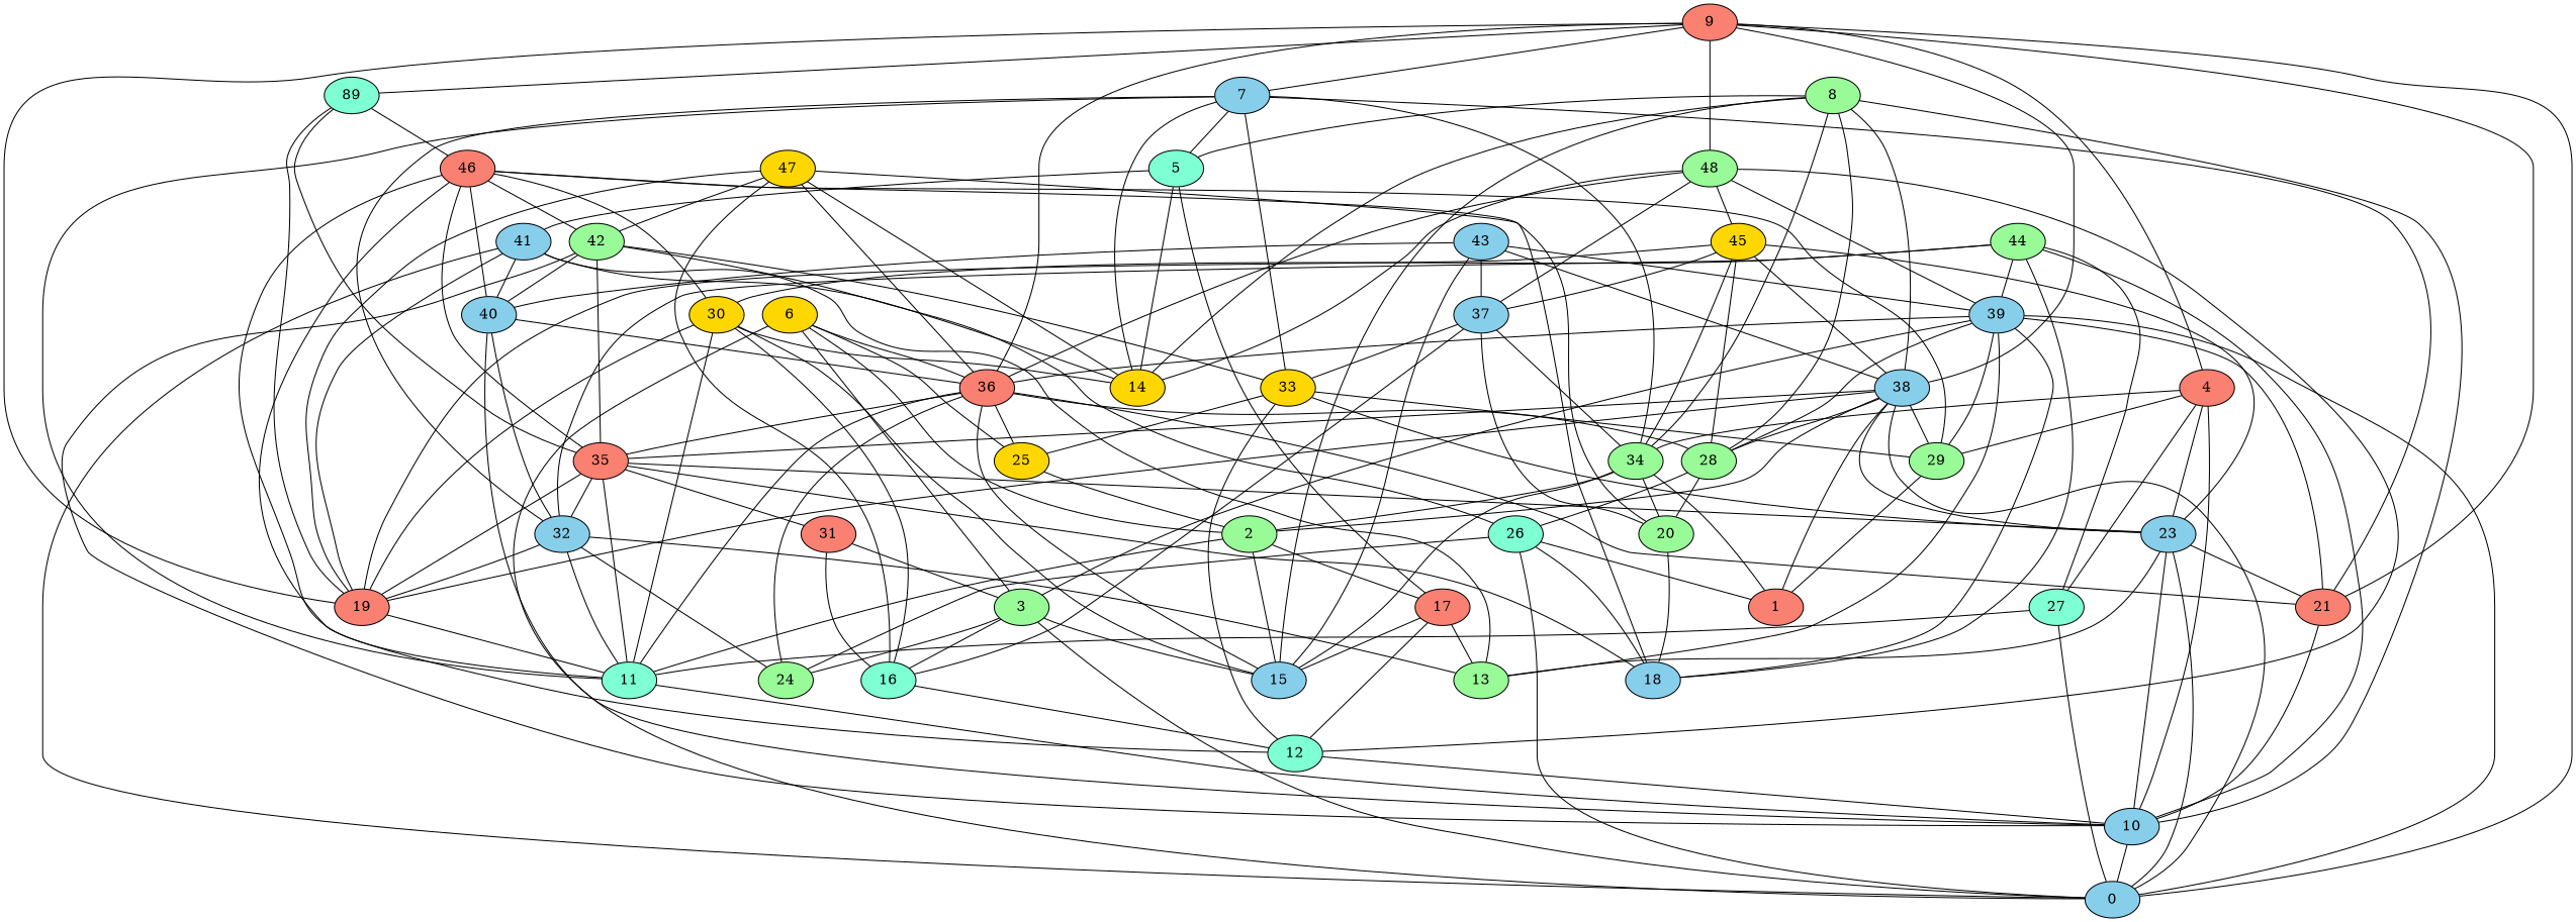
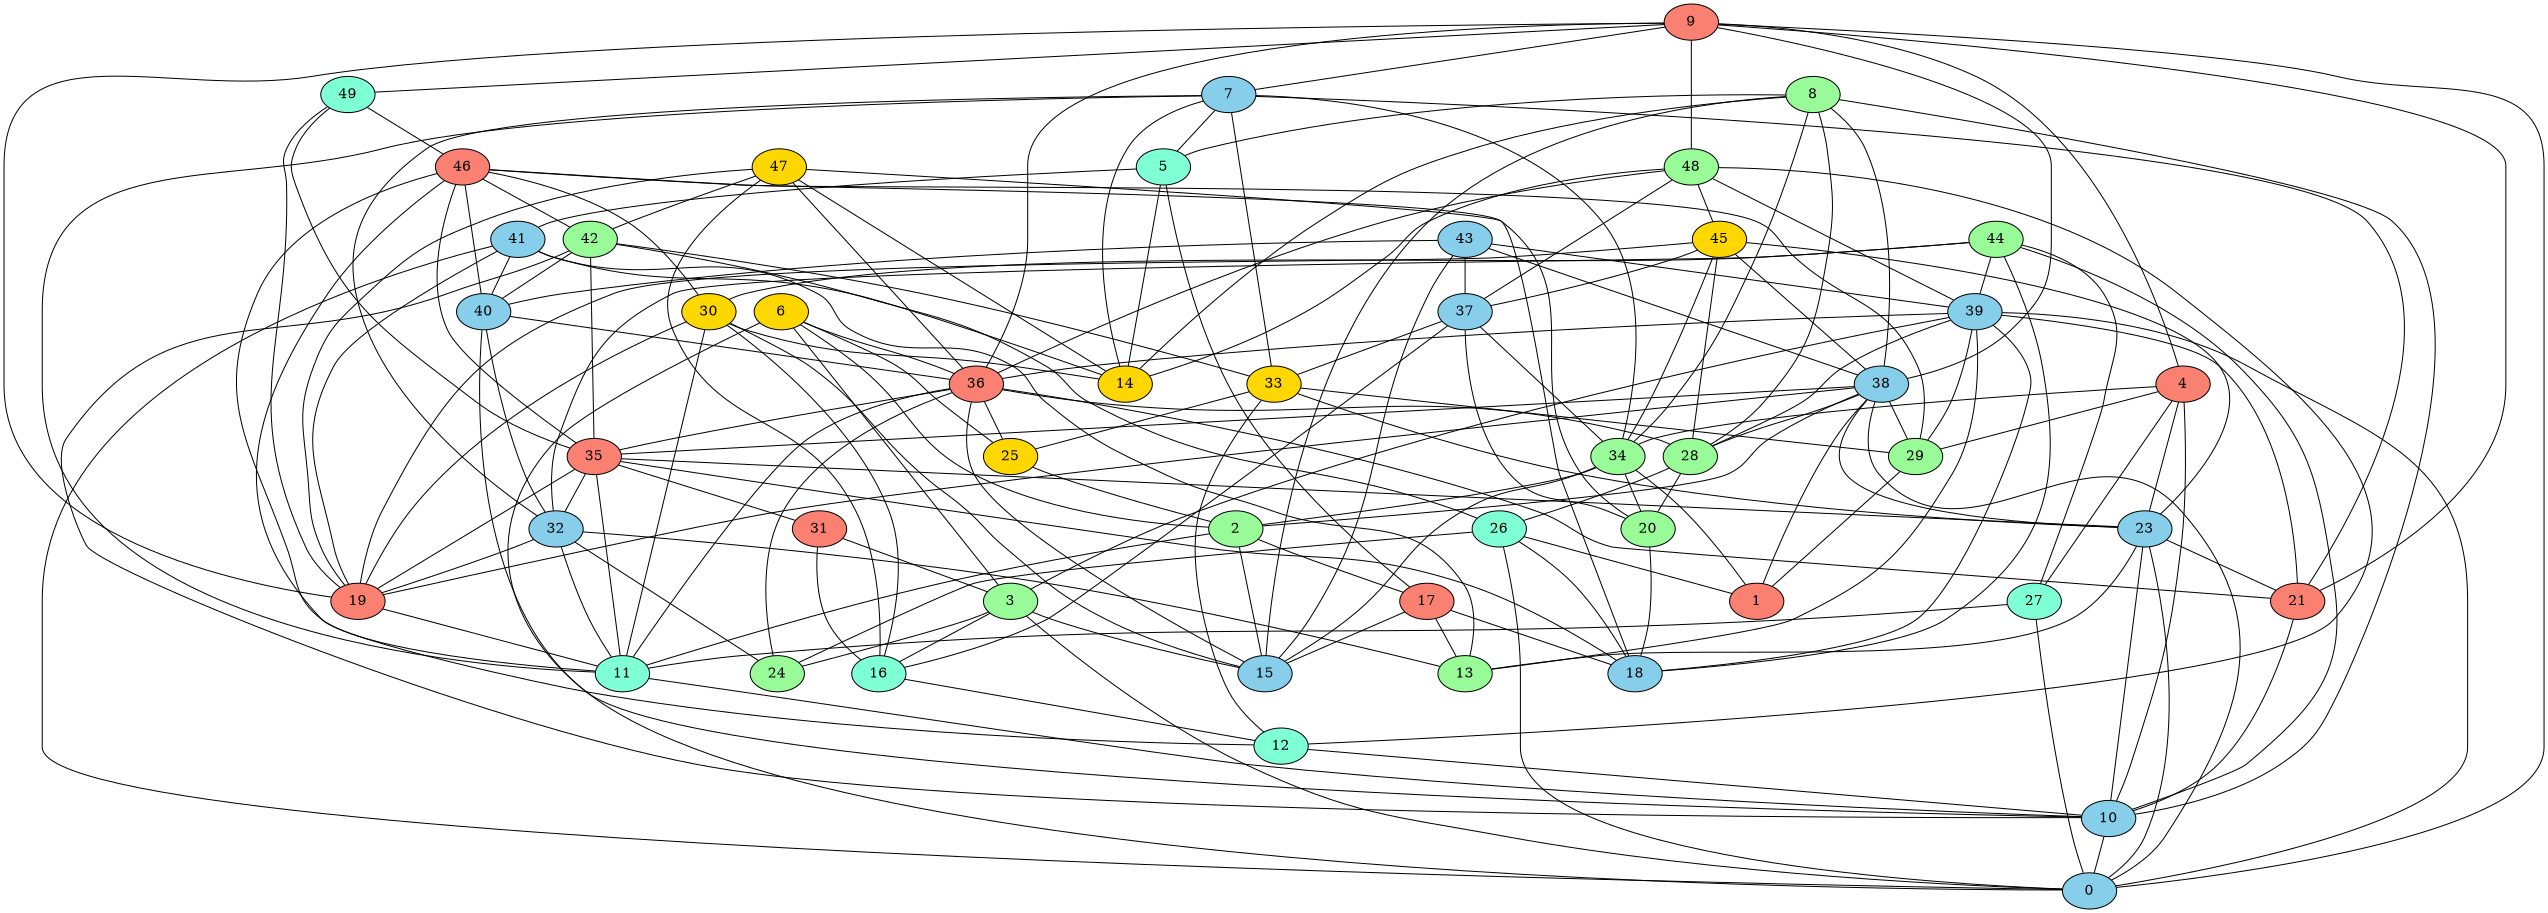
  digraph {
    node [fillcolor=skyblue style=filled]
    edge [color=black dir=none]
    25 [fillcolor=gold]
    2 [fillcolor=palegreen]
    11 [fillcolor=aquamarine]
    17 [fillcolor=salmon]
    15
    10
    13 [fillcolor=palegreen]
    12 [fillcolor=aquamarine]
    23
    0
    21 [fillcolor=salmon]
-   49 [fillcolor=aquamarine label=89]
+   49 [fillcolor=aquamarine]
    46 [fillcolor=salmon]
    19 [fillcolor=salmon]
    35 [fillcolor=salmon]
    29 [fillcolor=palegreen]
    30 [fillcolor=gold]
    40
    20 [fillcolor=palegreen]
    42 [fillcolor=palegreen]
    26 [fillcolor=aquamarine]
    24 [fillcolor=palegreen]
    18
    1 [fillcolor=salmon]
    32
    27 [fillcolor=aquamarine]
    31 [fillcolor=salmon]
    33 [fillcolor=gold]
    44 [fillcolor=palegreen]
    39
    14 [fillcolor=gold]
    16 [fillcolor=aquamarine]
    28 [fillcolor=palegreen]
    3 [fillcolor=palegreen]
    36 [fillcolor=salmon]
    8 [fillcolor=palegreen]
    38
    5 [fillcolor=aquamarine]
    7
    34 [fillcolor=palegreen]
    41
    9 [fillcolor=salmon]
    48 [fillcolor=palegreen]
    4 [fillcolor=salmon]
    37
    45 [fillcolor=gold]
    43
    47 [fillcolor=gold]
    6 [fillcolor=gold]
    subgraph sub_1 {
      25
      2
      11
      17
      15
      10
      13
      12
      23
      0
      21
      49
      46
      19
      35
      29
      30
      40
      20
      42
      26
      24
      18
      1
      32
      27
      31
      33
      44
      39
      14
      16
      28
      3
      36
      8
      38
      5
      7
      34
      41
      9
      48
      4
      37
      45
      43
      47
      6
    }
    25 -> 2
    2 -> 11
    2 -> 17
    2 -> 15
    11 -> 10
    17 -> 15
    17 -> 13
-   17 -> 12
+   17 -> 18
    10 -> 0
    12 -> 10
    23 -> 10
    23 -> 13
    23 -> 0
    23 -> 21
    21 -> 10
    49 -> 46
    49 -> 19
    49 -> 35
    46 -> 11
    46 -> 12
    46 -> 35
    46 -> 29
    46 -> 30
    46 -> 40
    46 -> 20
    46 -> 42
    19 -> 11
    35 -> 11
    35 -> 23
    35 -> 19
    35 -> 18
    35 -> 32
    35 -> 31
    29 -> 1
    30 -> 11
    30 -> 15
    30 -> 19
    30 -> 14
    30 -> 16
    40 -> 10
    40 -> 32
    40 -> 36
    20 -> 18
    42 -> 10
    42 -> 35
    42 -> 40
    42 -> 26
    42 -> 33
    26 -> 0
    26 -> 24
    26 -> 18
    26 -> 1
    32 -> 11
    32 -> 13
    32 -> 19
    32 -> 24
    27 -> 11
    27 -> 0
    31 -> 16
    31 -> 3
    33 -> 25
    33 -> 12
    33 -> 23
    33 -> 29
    44 -> 10
    44 -> 30
    44 -> 18
    44 -> 32
    44 -> 27
    44 -> 39
    39 -> 13
    39 -> 0
    39 -> 21
    39 -> 29
    39 -> 18
    39 -> 28
    39 -> 3
    39 -> 36
    16 -> 12
    28 -> 20
    28 -> 26
    3 -> 15
    3 -> 0
    3 -> 24
    3 -> 16
    36 -> 25
    36 -> 11
    36 -> 15
    36 -> 21
    36 -> 35
    36 -> 24
    36 -> 28
    8 -> 15
    8 -> 10
    8 -> 14
    8 -> 28
    8 -> 38
    8 -> 5
    8 -> 34
    38 -> 2
    38 -> 23
    38 -> 0
    38 -> 19
    38 -> 35
    38 -> 29
    38 -> 1
    38 -> 28
    5 -> 17
    5 -> 14
    5 -> 41
    7 -> 11
    7 -> 21
    7 -> 32
    7 -> 33
    7 -> 14
    7 -> 5
    7 -> 34
    34 -> 2
    34 -> 15
    34 -> 20
    34 -> 1
    41 -> 13
    41 -> 0
    41 -> 19
    41 -> 40
    41 -> 14
    9 -> 0
    9 -> 21
    9 -> 49
    9 -> 19
    9 -> 36
    9 -> 38
    9 -> 7
    9 -> 48
    9 -> 4
    48 -> 12
    48 -> 39
    48 -> 14
    48 -> 36
    48 -> 37
    48 -> 45
    4 -> 10
    4 -> 23
    4 -> 29
    4 -> 27
    4 -> 34
    37 -> 20
    37 -> 33
    37 -> 16
    37 -> 34
    45 -> 23
    45 -> 19
    45 -> 28
    45 -> 38
    45 -> 34
    45 -> 37
    43 -> 15
    43 -> 40
    43 -> 39
    43 -> 38
    43 -> 37
    47 -> 19
    47 -> 42
    47 -> 18
    47 -> 14
    47 -> 16
    47 -> 36
    6 -> 25
    6 -> 2
    6 -> 0
    6 -> 3
    6 -> 36
  }
